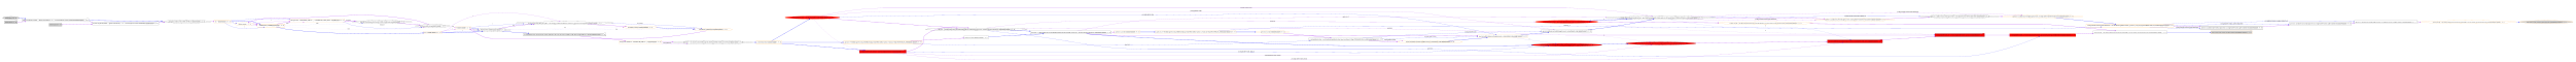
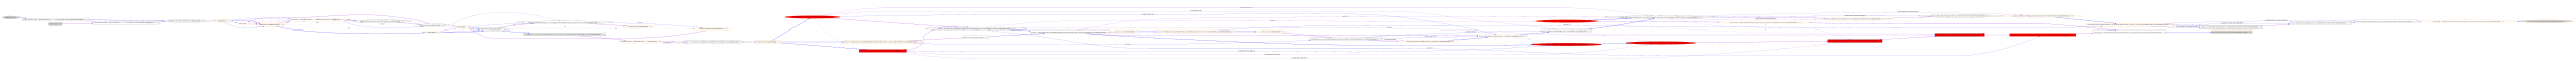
  digraph {
    fontname="Noto Serif"
    rankdir=LR
    node [color=black fillcolor=white fontname="Noto Serif" shape=ellipse style=filled]
    edge [color=purple fontname="Noto Serif" style=bold]
    n1 [label="_gSetupTool.addCluster(CLUSTER_NAME,true)@@@4@@@['1', '1', '1']"]
    n2 [color=darkorange label="int i = 0@@@5@@@['1', '1', '1']" shape=folder]
    n3 [color=darkorange label="i++@@@7@@@['1', '1', '1']"]
    n4 [color=darkorange label="String instance = PARTICIPANT_PREFIX + \"_\" + (PARTICIPANT_START_PORT + i)@@@8@@@['1', '1', '1']" shape=note]
    n5 [color=darkorange label="i < PARTICIPANT_NUMBER@@@6@@@['1', '1', '1']" shape=note]
    n6 [color=darkorange label="_clusterVerifier = new BestPossibleExternalViewVerifier.Builder(CLUSTER_NAME).setZkClient(_gZkClient).build()@@@30@@@['1', '0', '0']"]
    n7 [label="_clusterVerifier = new BestPossibleExternalViewVerifier.Builder(CLUSTER_NAME).setZkClient(_gZkClient).build()@@@31@@@['1', '1', '0']" shape=folder]
    n8 [color=darkorange fillcolor=lightgray label="Assert.assertTrue(_clusterVerifier.verifyByPolling())@@@32@@@['0', '1', '0']" shape=folder]
    n9 [label="_instances.add(instance)@@@10@@@['1', '1', '1']"]
    n10 [label="_gSetupTool.addInstanceToCluster(CLUSTER_NAME,instance)@@@9@@@['1', '1', '1']"]
    n11 [color=darkorange label="int i = 0@@@12@@@['1', '1', '1']" shape=note]
    n12 [color=darkorange label="_spectator_3 = HelixManagerFactory.getZKHelixManager(CLUSTER_NAME,\"spectator_3\",InstanceType.SPECTATOR,ZK_ADDR)@@@27@@@['0', '0', '1']" shape=note]
    n13 [color=darkorange label="_spectator_3.connect()@@@28@@@['0', '0', '1']"]
    n14 [color=darkorange label="_routingTableProviderLongPeriodicRefresh = new MockRoutingTableProvider(_spectator_3,PropertyType.EXTERNALVIEW,true,3000000L)@@@37@@@['0', '0', '1']" shape=note]
    n15 [label="_routingTableProvider = new MockRoutingTableProvider(_spectator,PropertyType.EXTERNALVIEW,true,1000L)@@@29@@@['0', '0', '1']" shape=note]
    n16 [label="_spectator_3.addExternalViewChangeListener(_routingTableProviderLongPeriodicRefresh)@@@38@@@['0', '0', '1']" shape=note]
    n17 [label="_spectator_3.addLiveInstanceChangeListener(_routingTableProviderLongPeriodicRefresh)@@@39@@@['0', '0', '1']" shape=folder]
    n18 [label="_spectator_3.addInstanceConfigChangeListener(_routingTableProviderLongPeriodicRefresh)@@@40@@@['0', '0', '1']" shape=note]
    n19 [label="_controller = new ClusterControllerManager(ZK_ADDR,CLUSTER_NAME,controllerName)@@@21@@@['1', '1', '1']"]
    n20 [color=darkorange label="_controller.syncStart()@@@22@@@['1', '1', '1']" shape=folder]
    n21 [color=darkorange fillcolor=red label="_routingTableProvider = new RoutingTableProvider()@@@23@@@['1', '0', '0']"]
    n22 [fillcolor=red label="_routingTableProvider_default = new RoutingTableProvider()@@@23@@@['0', '1', '0']" shape=folder]
    n23 [color=darkorange label="_spectator = HelixManagerFactory.getZKHelixManager(CLUSTER_NAME,\"spectator\",InstanceType.SPECTATOR,ZK_ADDR)@@@23@@@['0', '0', '1']" shape=note]
    n24 [color=darkorange label="i++@@@14@@@['1', '1', '1']" shape=note]
    n25 [color=darkorange label="_spectator.addExternalViewChangeListener(_routingTableProvider)@@@30@@@['0', '0', '1']"]
    n26 [color=darkorange label="_spectator.addLiveInstanceChangeListener(_routingTableProvider)@@@31@@@['1', '0', '1']" shape=note]
    n27 [label="_spectator.addInstanceConfigChangeListener(_routingTableProvider)@@@32@@@['1', '0', '1']" shape=folder]
    n28 [fillcolor=red label="_spectator.addExternalViewChangeListener(_routingTableProvider_default)@@@26@@@['0', '1', '0']"]
    n29 [fillcolor=red label="_spectator.addInstanceConfigChangeListener(_routingTableProvider_default)@@@28@@@['0', '1', '0']" shape=folder]
    n30 [fillcolor=red label="_routingTableProvider_ev = new RoutingTableProvider(_spectator)@@@29@@@['0', '1', '0']" shape=folder]
    n31 [color=darkorange fillcolor=red label="_routingTableProvider_cs = new RoutingTableProvider(_spectator,PropertyType.CURRENTSTATES)@@@30@@@['0', '1', '0']" shape=note]
    n32 [fillcolor=lightgray label="beforeClass['1', '0', '0']"]
    n33 [label="System.out.println(\"START \" + getShortClassName() + \" at \" + new Date(System.currentTimeMillis()))@@@3@@@['1', '1', '0']" shape=folder]
    n34 [label="System.out.println(\"START \" + getShortClassName() + \" at \" + new Date(System.currentTimeMillis()))@@@3@@@['0', '0', '1']" shape=folder]
    n35 [fillcolor=lightgray label="beforeClass['0', '0', '1']" shape=note]
    n36 [label="i < PARTICIPANT_NUMBER@@@13@@@['1', '1', '1']"]
    n37 [label="MockParticipantManager participant = new MockParticipantManager(ZK_ADDR,CLUSTER_NAME,_instances.get(i))@@@15@@@['1', '1', '1']"]
    n38 [color=darkorange label="_participants.add(participant)@@@17@@@['1', '1', '1']"]
    n39 [label="createDBInSemiAuto(_gSetupTool,CLUSTER_NAME,TEST_DB,_instances,STATE_MODEL,PARTITION_NUMBER,REPLICA_NUMBER)@@@19@@@['1', '1', '1']" shape=folder]
    n40 [color=darkorange label="participant.syncStart()@@@16@@@['1', '1', '1']"]
    n41 [color=darkorange label="String controllerName = CONTROLLER_PREFIX + \"_0\"@@@20@@@['1', '1', '1']" shape=note]
    n42 [label="_routingTableProviderNoPeriodicRefresh = new MockRoutingTableProvider(_spectator_2,PropertyType.EXTERNALVIEW,false,1000L)@@@33@@@['1', '0', '1']"]
    n43 [label="_spectator = HelixManagerFactory.getZKHelixManager(CLUSTER_NAME,\"spectator\",InstanceType.SPECTATOR,ZK_ADDR)@@@24@@@['1', '1', '0']"]
    n44 [fillcolor=red label="_spectator.addLiveInstanceChangeListener(_routingTableProvider_default)@@@27@@@['0', '1', '0']"]
    n45 [label="_spectator_2.addLiveInstanceChangeListener(_routingTableProviderNoPeriodicRefresh)@@@35@@@['0', '0', '1']"]
    n46 [color=darkorange label="_spectator_2.addInstanceConfigChangeListener(_routingTableProviderNoPeriodicRefresh)@@@36@@@['0', '0', '1']"]
    n47 [color=darkorange fillcolor=red label="_routingTableProvider2 = new RoutingTableProvider(_spectator)@@@29@@@['1', '0', '0']"]
    n48 [color=darkorange label="_spectator_2.addExternalViewChangeListener(_routingTableProviderNoPeriodicRefresh)@@@34@@@['0', '0', '1']"]
    n49 [label="_spectator_2 = HelixManagerFactory.getZKHelixManager(CLUSTER_NAME,\"spectator_2\",InstanceType.SPECTATOR,ZK_ADDR)@@@25@@@['1', '1', '1']" shape=note]
    n50 [label="_spectator.connect()@@@24@@@['0', '0', '1']" shape=folder]
    n51 [color=darkorange label="_spectator_2.connect()@@@26@@@['0', '0', '1']" shape=note]
    n52 [color=darkorange label="_clusterVerifier = new BestPossibleExternalViewVerifier.Builder(CLUSTER_NAME).setZkClient(_gZkClient).build()@@@41@@@['0', '0', '1']"]
    n53 [color=darkorange fillcolor=lightgray label="Assert.assertTrue(_clusterVerifier.verifyByPolling())@@@42@@@['0', '0', '1']"]
-   n54 [fillcolor=lightgray label="beforeClass['0', '1', '0']" shape=folder]
    n1 -> n2
    n2 -> n3 [color=blue label=i style=solid]
    n2 -> n4 [color=blue label=i style=solid]
    n2 -> n5 [color=blue]
    n2 -> n5 [color=blue label=i style=solid]
    n3 -> n4 [label=i style=solid]
    n3 -> n5 [label=i style=solid]
    n3 -> n5
    n4 -> n9 [color=blue label=instance style=solid]
    n4 -> n10 [label=instance style=solid]
    n4 -> n10
    n5 -> n4 [label=true style=dotted]
    n5 -> n4
    n5 -> n9 [label=true style=dotted]
    n5 -> n10 [color=blue label=true style=dotted]
    n5 -> n11 [color=blue]
    n6 -> n7
    n7 -> n8 [color=blue]
    n9 -> n3
    n9 -> n24 [label=true style=dotted]
    n10 -> n9
    n11 -> n24 [label=i style=solid]
    n11 -> n36 [color=blue label=i style=solid]
    n11 -> n36 [color=blue]
    n11 -> n37 [label=i style=solid]
    n12 -> n13 [color=blue]
    n12 -> n14 [color=blue label=_spectator_3 style=solid]
    n13 -> n15
    n14 -> n16
    n14 -> n16 [color=blue label=_routingTableProviderLongPeriodicRefresh style=solid]
    n14 -> n17 [color=blue label=_routingTableProviderLongPeriodicRefresh style=solid]
    n14 -> n18 [color=blue label=_routingTableProviderLongPeriodicRefresh style=solid]
    n15 -> n25
    n15 -> n25 [label=_routingTableProvider style=solid]
    n15 -> n26 [color=blue label=_routingTableProvider style=solid]
    n15 -> n27 [color=blue label=_routingTableProvider style=solid]
    n16 -> n17
    n17 -> n18
    n18 -> n52
    n19 -> n20 [color=blue]
    n20 -> n21 [color=blue]
    n20 -> n22 [color=blue]
    n20 -> n23 [color=blue]
    n21 -> n22 [label=0 style=dashed]
    n21 -> n26 [color=blue label=_routingTableProvider style=solid]
    n21 -> n27 [label=_routingTableProvider style=solid]
    n21 -> n42 [label=_routingTableProvider style=solid]
    n21 -> n43
    n22 -> n28 [color=blue label=_routingTableProvider_default style=solid]
    n22 -> n29 [label=_routingTableProvider_default style=solid]
    n22 -> n43
    n22 -> n44 [label=_routingTableProvider_default style=solid]
    n23 -> n15 [color=blue label=_spectator style=solid]
    n23 -> n50
    n24 -> n36 [label=i style=solid]
    n24 -> n36 [color=blue]
    n24 -> n37 [color=blue label=i style=solid]
    n25 -> n26 [color=blue]
    n26 -> n27 [color=blue]
    n26 -> n28 [color=blue label=0 style=dashed]
    n27 -> n42 [color=blue]
    n27 -> n44 [label=0 style=dashed]
    n28 -> n44 [color=blue]
    n29 -> n30
    n30 -> n31
    n31 -> n7
    n32 -> n33 [color=blue]
    n33 -> n1 [color=blue]
    n33 -> n34 [label=0 style=dashed]
    n34 -> n1
    n35 -> n34
    n36 -> n37
    n36 -> n37 [color=blue label=true style=dotted]
    n36 -> n38 [color=blue label=true style=dotted]
    n36 -> n39 [color=blue]
    n36 -> n40 [label=true style=dotted]
    n37 -> n38 [color=blue label=participant style=solid]
    n37 -> n40
    n38 -> n24
    n39 -> n41
-   n40 -> n38 [color=blue]
    n41 -> n19 [label=controllerName style=solid]
    n41 -> n19
    n42 -> n29 [color=blue label=0 style=dashed]
    n42 -> n45 [color=blue label=_routingTableProviderNoPeriodicRefresh style=solid]
    n42 -> n46 [label=_routingTableProviderNoPeriodicRefresh style=solid]
    n42 -> n47 [color=blue]
    n42 -> n48
    n42 -> n48 [label=_routingTableProviderNoPeriodicRefresh style=solid]
    n43 -> n30 [label=_spectator style=solid]
    n43 -> n31 [color=blue label=_spectator style=solid]
    n43 -> n47 [label=_spectator style=solid]
    n43 -> n49 [color=blue]
    n44 -> n29
    n45 -> n46
    n46 -> n14 [color=blue]
    n47 -> n6
    n47 -> n30 [label=0 style=dashed]
    n47 -> n42 [color=blue label=0 style=dashed]
    n48 -> n45
    n49 -> n26
    n49 -> n28 [color=blue]
    n49 -> n42 [label=_spectator_2 style=solid]
    n49 -> n51
    n50 -> n49 [color=blue]
    n51 -> n12 [color=blue]
    n52 -> n53 [color=blue]
-   n54 -> n33
  }
